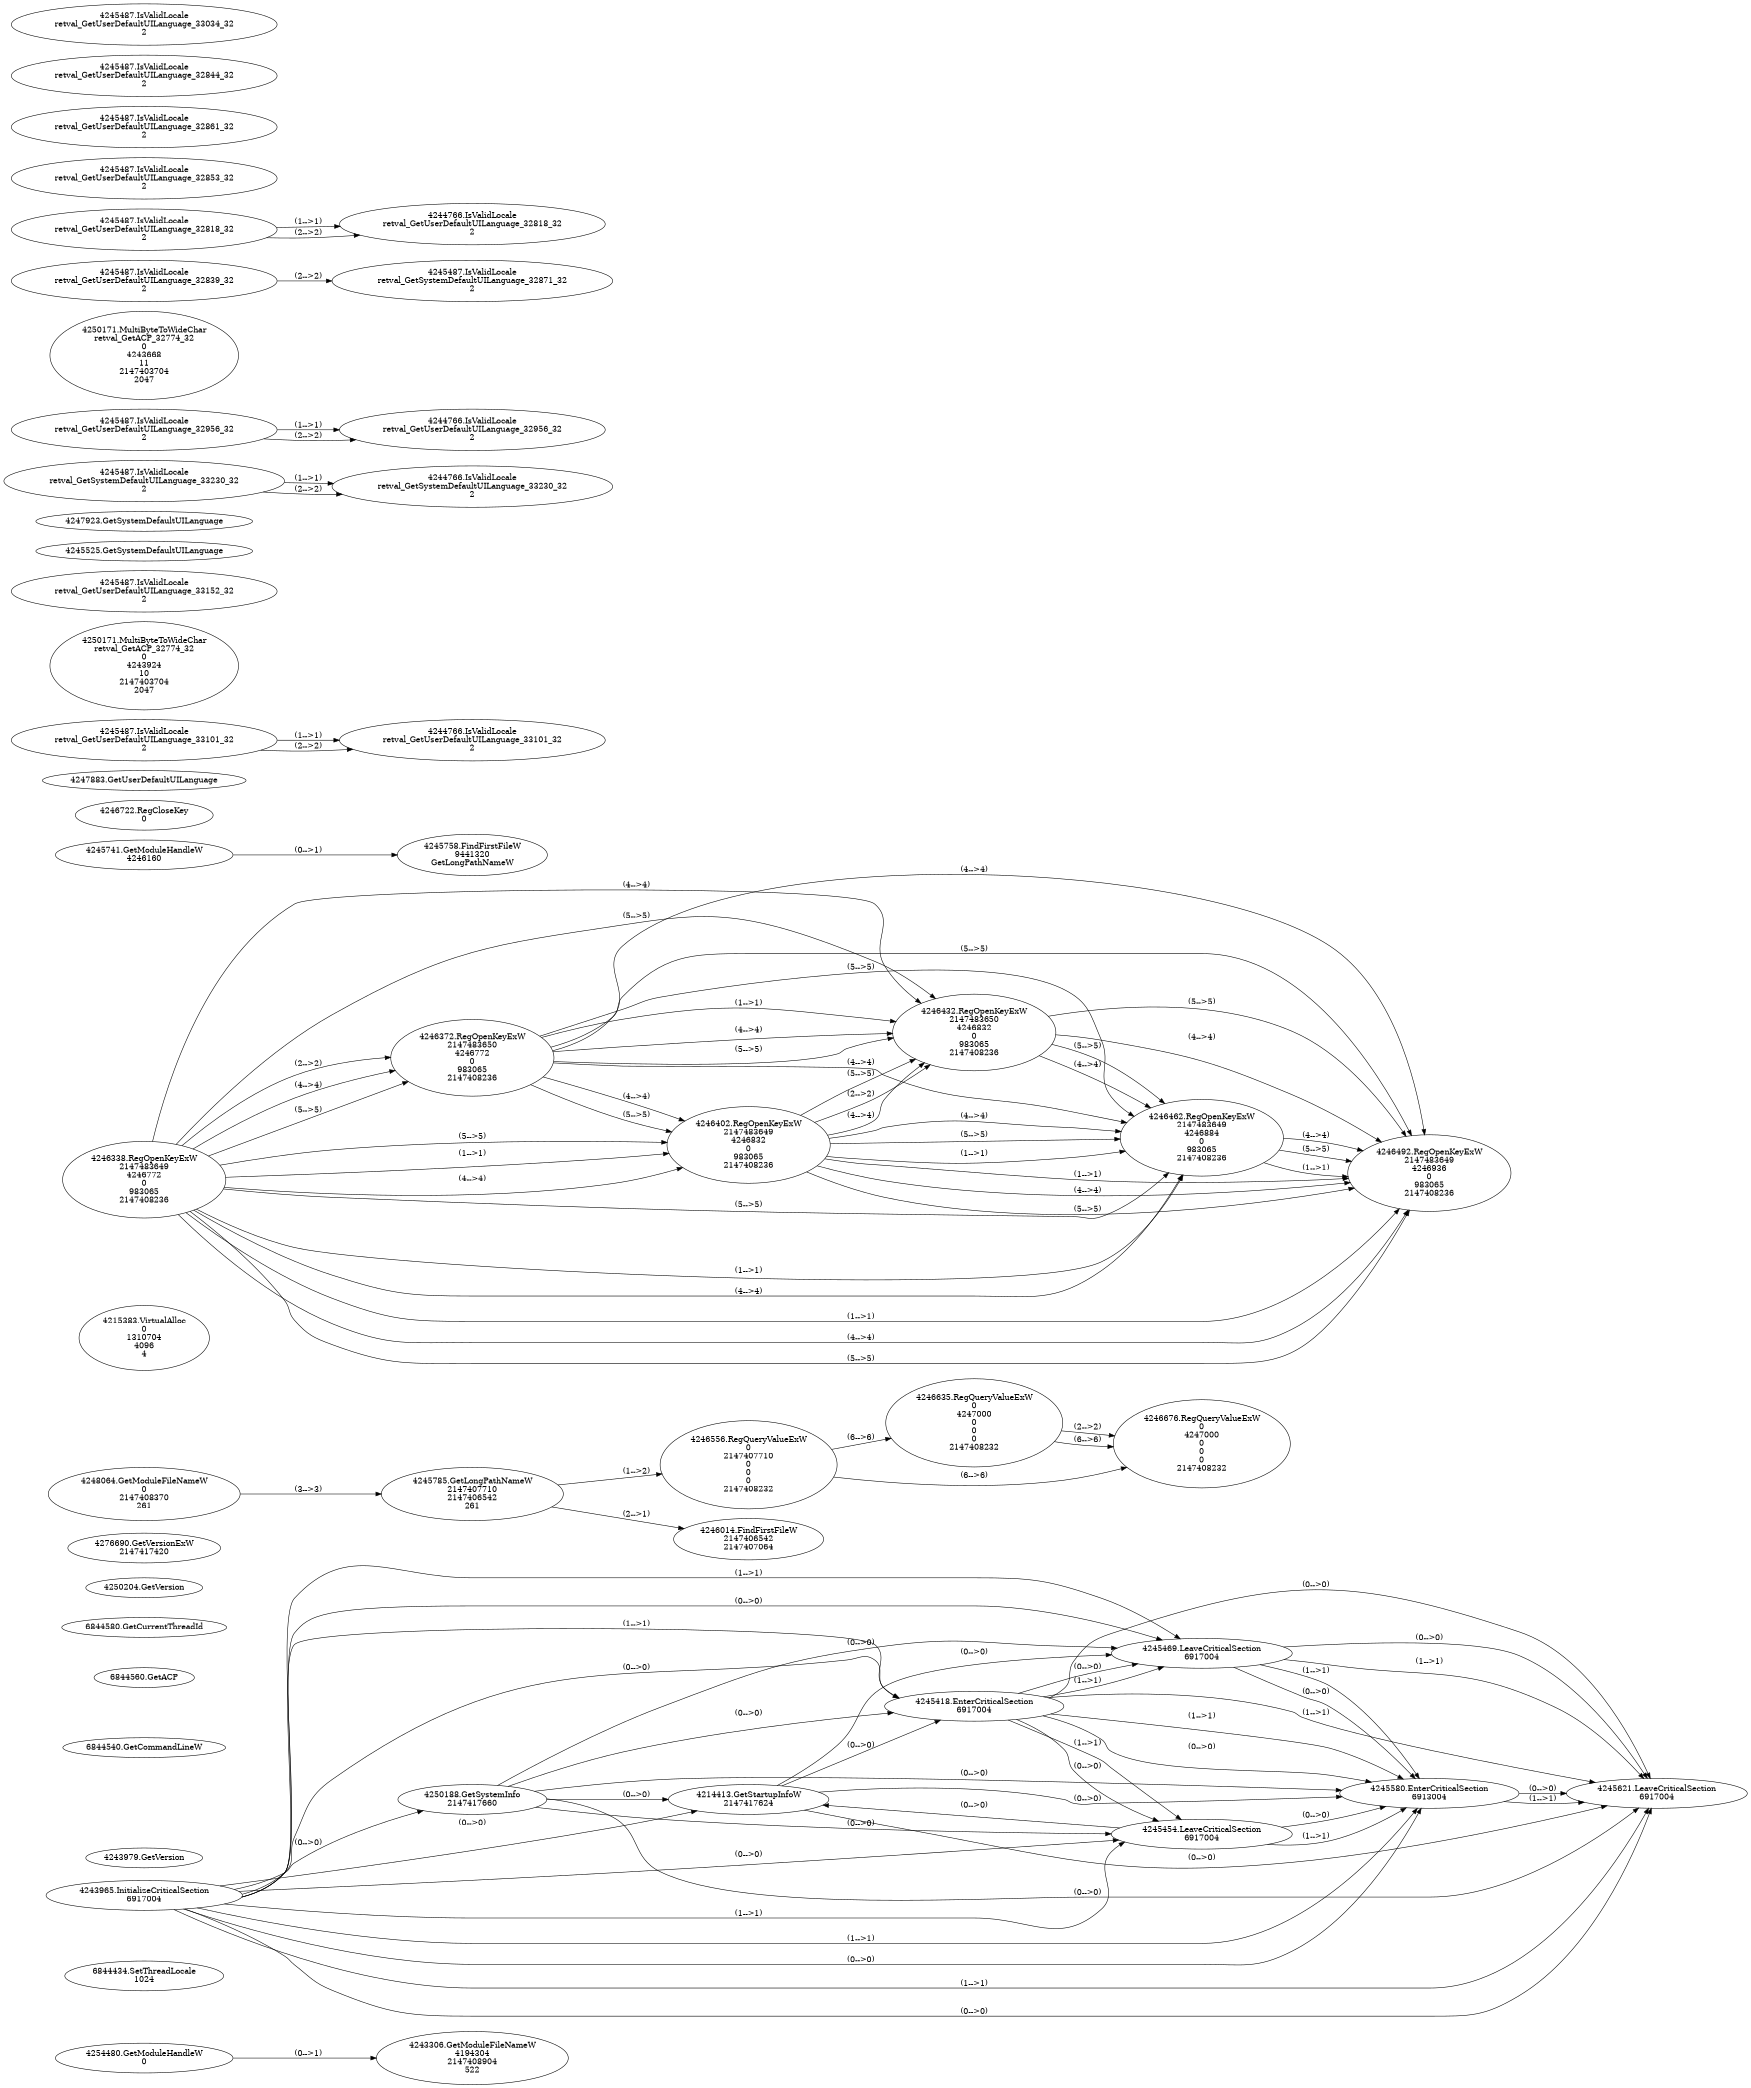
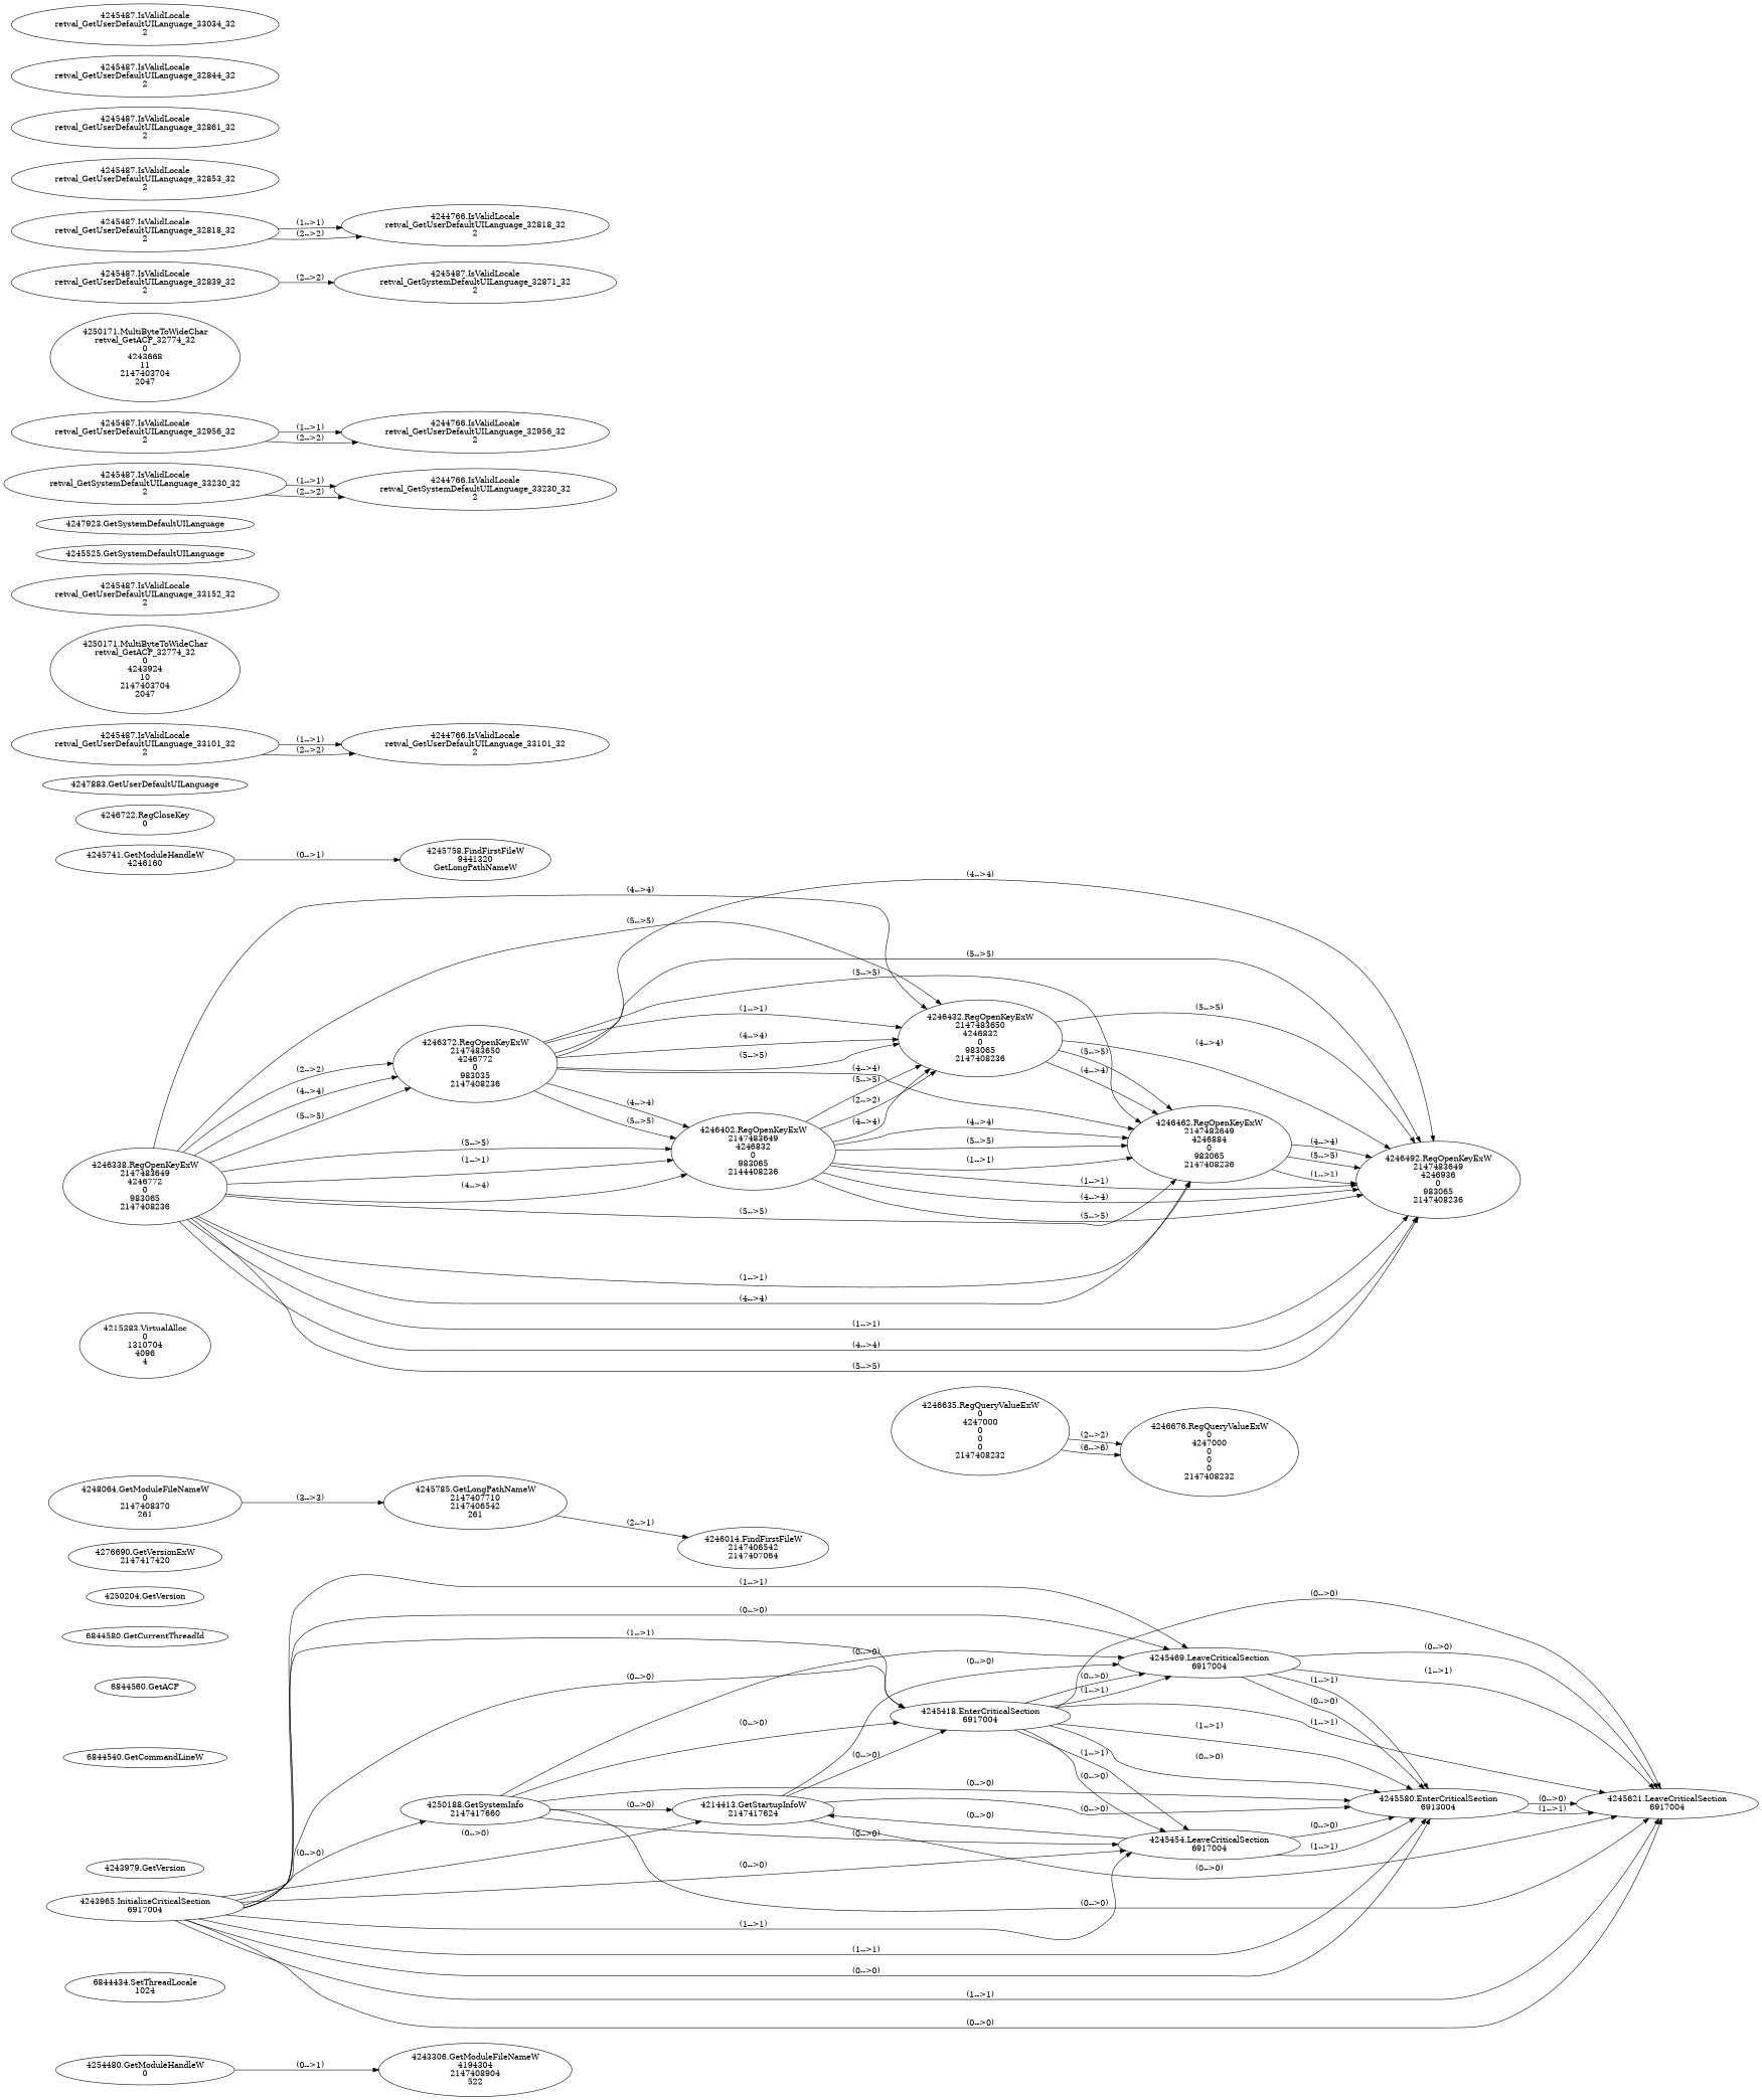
  digraph {
    rankdir=LR
    n1 [label="4254480.GetModuleHandleW\n0"]
    n2 [label="4243306.GetModuleFileNameW\n4194304\n2147408904\n522"]
    n3 [label="6844434.SetThreadLocale\n1024"]
    n4 [label="4243965.InitializeCriticalSection\n6917004"]
    n5 [label="4250188.GetSystemInfo\n2147417660"]
    n6 [label="4214413.GetStartupInfoW\n2147417624"]
    n7 [label="4245418.EnterCriticalSection\n6917004"]
    n8 [label="4245469.LeaveCriticalSection\n6917004"]
    n9 [label="4245454.LeaveCriticalSection\n6917004"]
    n10 [label="4245580.EnterCriticalSection\n6913004"]
    n11 [label="4245621.LeaveCriticalSection\n6917004"]
    n12 [label="4243979.GetVersion\n"]
    n13 [label="6844540.GetCommandLineW\n"]
    n14 [label="6844560.GetACP\n"]
    n15 [label="6844580.GetCurrentThreadId\n"]
    n16 [label="4250204.GetVersion\n"]
    n17 [label="4276690.GetVersionExW\n2147417420"]
    n18 [label="4248064.GetModuleFileNameW\n0\n2147408370\n261"]
    n19 [label="4245785.GetLongPathNameW\n2147407710\n2147406542\n261"]
-   n20 [label="4246556.RegQueryValueExW\n0\n2147407710\n0\n0\n0\n2147408232"]
    n21 [label="4246014.FindFirstFileW\n2147406542\n2147407064"]
    n22 [label="4215383.VirtualAlloc\n0\n1310704\n4096\n4"]
    n23 [label="4246338.RegOpenKeyExW\n2147483649\n4246772\n0\n983065\n2147408236"]
-   n24 [label="4246372.RegOpenKeyExW\n2147483650\n4246772\n0\n983065\n2147408236"]
-   n25 [label="4246402.RegOpenKeyExW\n2147483649\n4246832\n0\n983065\n2147408236"]
+   n24 [label="4246372.RegOpenKeyExW\n2147483650\n4246772\n0\n983035\n2147408236"]
+   n25 [label="4246402.RegOpenKeyExW\n2147483649\n4246832\n0\n983065\n2144408236"]
    n26 [label="4246432.RegOpenKeyExW\n2147483650\n4246832\n0\n983065\n2147408236"]
    n27 [label="4246462.RegOpenKeyExW\n2147483649\n4246884\n0\n983065\n2147408236"]
    n28 [label="4246492.RegOpenKeyExW\n2147483649\n4246936\n0\n983065\n2147408236"]
    n29 [label="4245741.GetModuleHandleW\n4246160"]
    n30 [label="4245758.FindFirstFileW\n9441320\nGetLongPathNameW"]
    n31 [label="4246635.RegQueryValueExW\n0\n4247000\n0\n0\n0\n2147408232"]
    n32 [label="4246676.RegQueryValueExW\n0\n4247000\n0\n0\n0\n2147408232"]
    n33 [label="4246722.RegCloseKey\n0"]
    n34 [label="4247883.GetUserDefaultUILanguage\n"]
    n35 [label="4245487.IsValidLocale\nretval_GetUserDefaultUILanguage_33101_32\n2"]
    n36 [label="4244766.IsValidLocale\nretval_GetUserDefaultUILanguage_33101_32\n2"]
    n37 [label="4250171.MultiByteToWideChar\nretval_GetACP_32774_32\n0\n4243924\n10\n2147403704\n2047"]
    n38 [label="4245487.IsValidLocale\nretval_GetUserDefaultUILanguage_33152_32\n2"]
    n39 [label="4245525.GetSystemDefaultUILanguage\n"]
    n40 [label="4247923.GetSystemDefaultUILanguage\n"]
    n41 [label="4245487.IsValidLocale\nretval_GetSystemDefaultUILanguage_33230_32\n2"]
    n42 [label="4244766.IsValidLocale\nretval_GetSystemDefaultUILanguage_33230_32\n2"]
    n43 [label="4245487.IsValidLocale\nretval_GetUserDefaultUILanguage_32956_32\n2"]
    n44 [label="4244766.IsValidLocale\nretval_GetUserDefaultUILanguage_32956_32\n2"]
    n45 [label="4250171.MultiByteToWideChar\nretval_GetACP_32774_32\n0\n4243668\n11\n2147403704\n2047"]
    n46 [label="4245487.IsValidLocale\nretval_GetUserDefaultUILanguage_32839_32\n2"]
    n47 [label="4245487.IsValidLocale\nretval_GetSystemDefaultUILanguage_32871_32\n2"]
    n48 [label="4245487.IsValidLocale\nretval_GetUserDefaultUILanguage_32818_32\n2"]
    n49 [label="4244766.IsValidLocale\nretval_GetUserDefaultUILanguage_32818_32\n2"]
    n50 [label="4245487.IsValidLocale\nretval_GetUserDefaultUILanguage_32853_32\n2"]
    n51 [label="4245487.IsValidLocale\nretval_GetUserDefaultUILanguage_32861_32\n2"]
    n52 [label="4245487.IsValidLocale\nretval_GetUserDefaultUILanguage_32844_32\n2"]
    n53 [label="4245487.IsValidLocale\nretval_GetUserDefaultUILanguage_33034_32\n2"]
    n1 -> n2 [label="(0-->1)"]
    n4 -> n5 [label="(0-->0)"]
    n4 -> n6 [label="(0-->0)"]
    n4 -> n7 [label="(1-->1)"]
    n4 -> n7 [label="(0-->0)"]
    n4 -> n8 [label="(1-->1)"]
    n4 -> n8 [label="(0-->0)"]
    n4 -> n9 [label="(1-->1)"]
    n4 -> n9 [label="(0-->0)"]
    n4 -> n10 [label="(1-->1)"]
    n4 -> n10 [label="(0-->0)"]
    n4 -> n11 [label="(1-->1)"]
    n4 -> n11 [label="(0-->0)"]
    n5 -> n6 [label="(0-->0)"]
    n5 -> n7 [label="(0-->0)"]
    n5 -> n8 [label="(0-->0)"]
    n5 -> n9 [label="(0-->0)"]
    n5 -> n10 [label="(0-->0)"]
    n5 -> n11 [label="(0-->0)"]
    n6 -> n7 [label="(0-->0)"]
    n6 -> n8 [label="(0-->0)"]
    n6 -> n10 [label="(0-->0)"]
    n6 -> n11 [label="(0-->0)"]
    n7 -> n8 [label="(1-->1)"]
    n7 -> n8 [label="(0-->0)"]
    n7 -> n9 [label="(1-->1)"]
    n7 -> n9 [label="(0-->0)"]
    n7 -> n10 [label="(1-->1)"]
    n7 -> n10 [label="(0-->0)"]
    n7 -> n11 [label="(1-->1)"]
    n7 -> n11 [label="(0-->0)"]
    n8 -> n10 [label="(1-->1)"]
    n8 -> n10 [label="(0-->0)"]
    n8 -> n11 [label="(1-->1)"]
    n8 -> n11 [label="(0-->0)"]
    n9 -> n6 [label="(0-->0)"]
    n9 -> n10 [label="(1-->1)"]
    n9 -> n10 [label="(0-->0)"]
    n10 -> n11 [label="(1-->1)"]
    n10 -> n11 [label="(0-->0)"]
    n18 -> n19 [label="(3-->3)"]
-   n19 -> n20 [label="(1-->2)"]
    n19 -> n21 [label="(2-->1)"]
-   n20 -> n31 [label="(6-->6)"]
-   n20 -> n32 [label="(6-->6)"]
    n23 -> n24 [label="(2-->2)"]
    n23 -> n24 [label="(4-->4)"]
    n23 -> n24 [label="(5-->5)"]
    n23 -> n25 [label="(1-->1)"]
    n23 -> n25 [label="(4-->4)"]
    n23 -> n25 [label="(5-->5)"]
    n23 -> n26 [label="(4-->4)"]
    n23 -> n26 [label="(5-->5)"]
    n23 -> n27 [label="(1-->1)"]
    n23 -> n27 [label="(4-->4)"]
    n23 -> n27 [label="(5-->5)"]
    n23 -> n28 [label="(1-->1)"]
    n23 -> n28 [label="(4-->4)"]
    n23 -> n28 [label="(5-->5)"]
    n24 -> n25 [label="(4-->4)"]
    n24 -> n25 [label="(5-->5)"]
    n24 -> n26 [label="(1-->1)"]
    n24 -> n26 [label="(4-->4)"]
    n24 -> n26 [label="(5-->5)"]
    n24 -> n27 [label="(4-->4)"]
    n24 -> n27 [label="(5-->5)"]
    n24 -> n28 [label="(4-->4)"]
    n24 -> n28 [label="(5-->5)"]
    n25 -> n26 [label="(2-->2)"]
    n25 -> n26 [label="(4-->4)"]
    n25 -> n26 [label="(5-->5)"]
    n25 -> n27 [label="(1-->1)"]
    n25 -> n27 [label="(4-->4)"]
    n25 -> n27 [label="(5-->5)"]
    n25 -> n28 [label="(1-->1)"]
    n25 -> n28 [label="(4-->4)"]
    n25 -> n28 [label="(5-->5)"]
    n26 -> n27 [label="(4-->4)"]
    n26 -> n27 [label="(5-->5)"]
    n26 -> n28 [label="(4-->4)"]
    n26 -> n28 [label="(5-->5)"]
    n27 -> n28 [label="(1-->1)"]
    n27 -> n28 [label="(4-->4)"]
    n27 -> n28 [label="(5-->5)"]
    n29 -> n30 [label="(0-->1)"]
    n31 -> n32 [label="(2-->2)"]
    n31 -> n32 [label="(6-->6)"]
    n35 -> n36 [label="(1-->1)"]
    n35 -> n36 [label="(2-->2)"]
    n41 -> n42 [label="(1-->1)"]
    n41 -> n42 [label="(2-->2)"]
    n43 -> n44 [label="(1-->1)"]
    n43 -> n44 [label="(2-->2)"]
    n46 -> n47 [label="(2-->2)"]
    n48 -> n49 [label="(1-->1)"]
    n48 -> n49 [label="(2-->2)"]
  }
